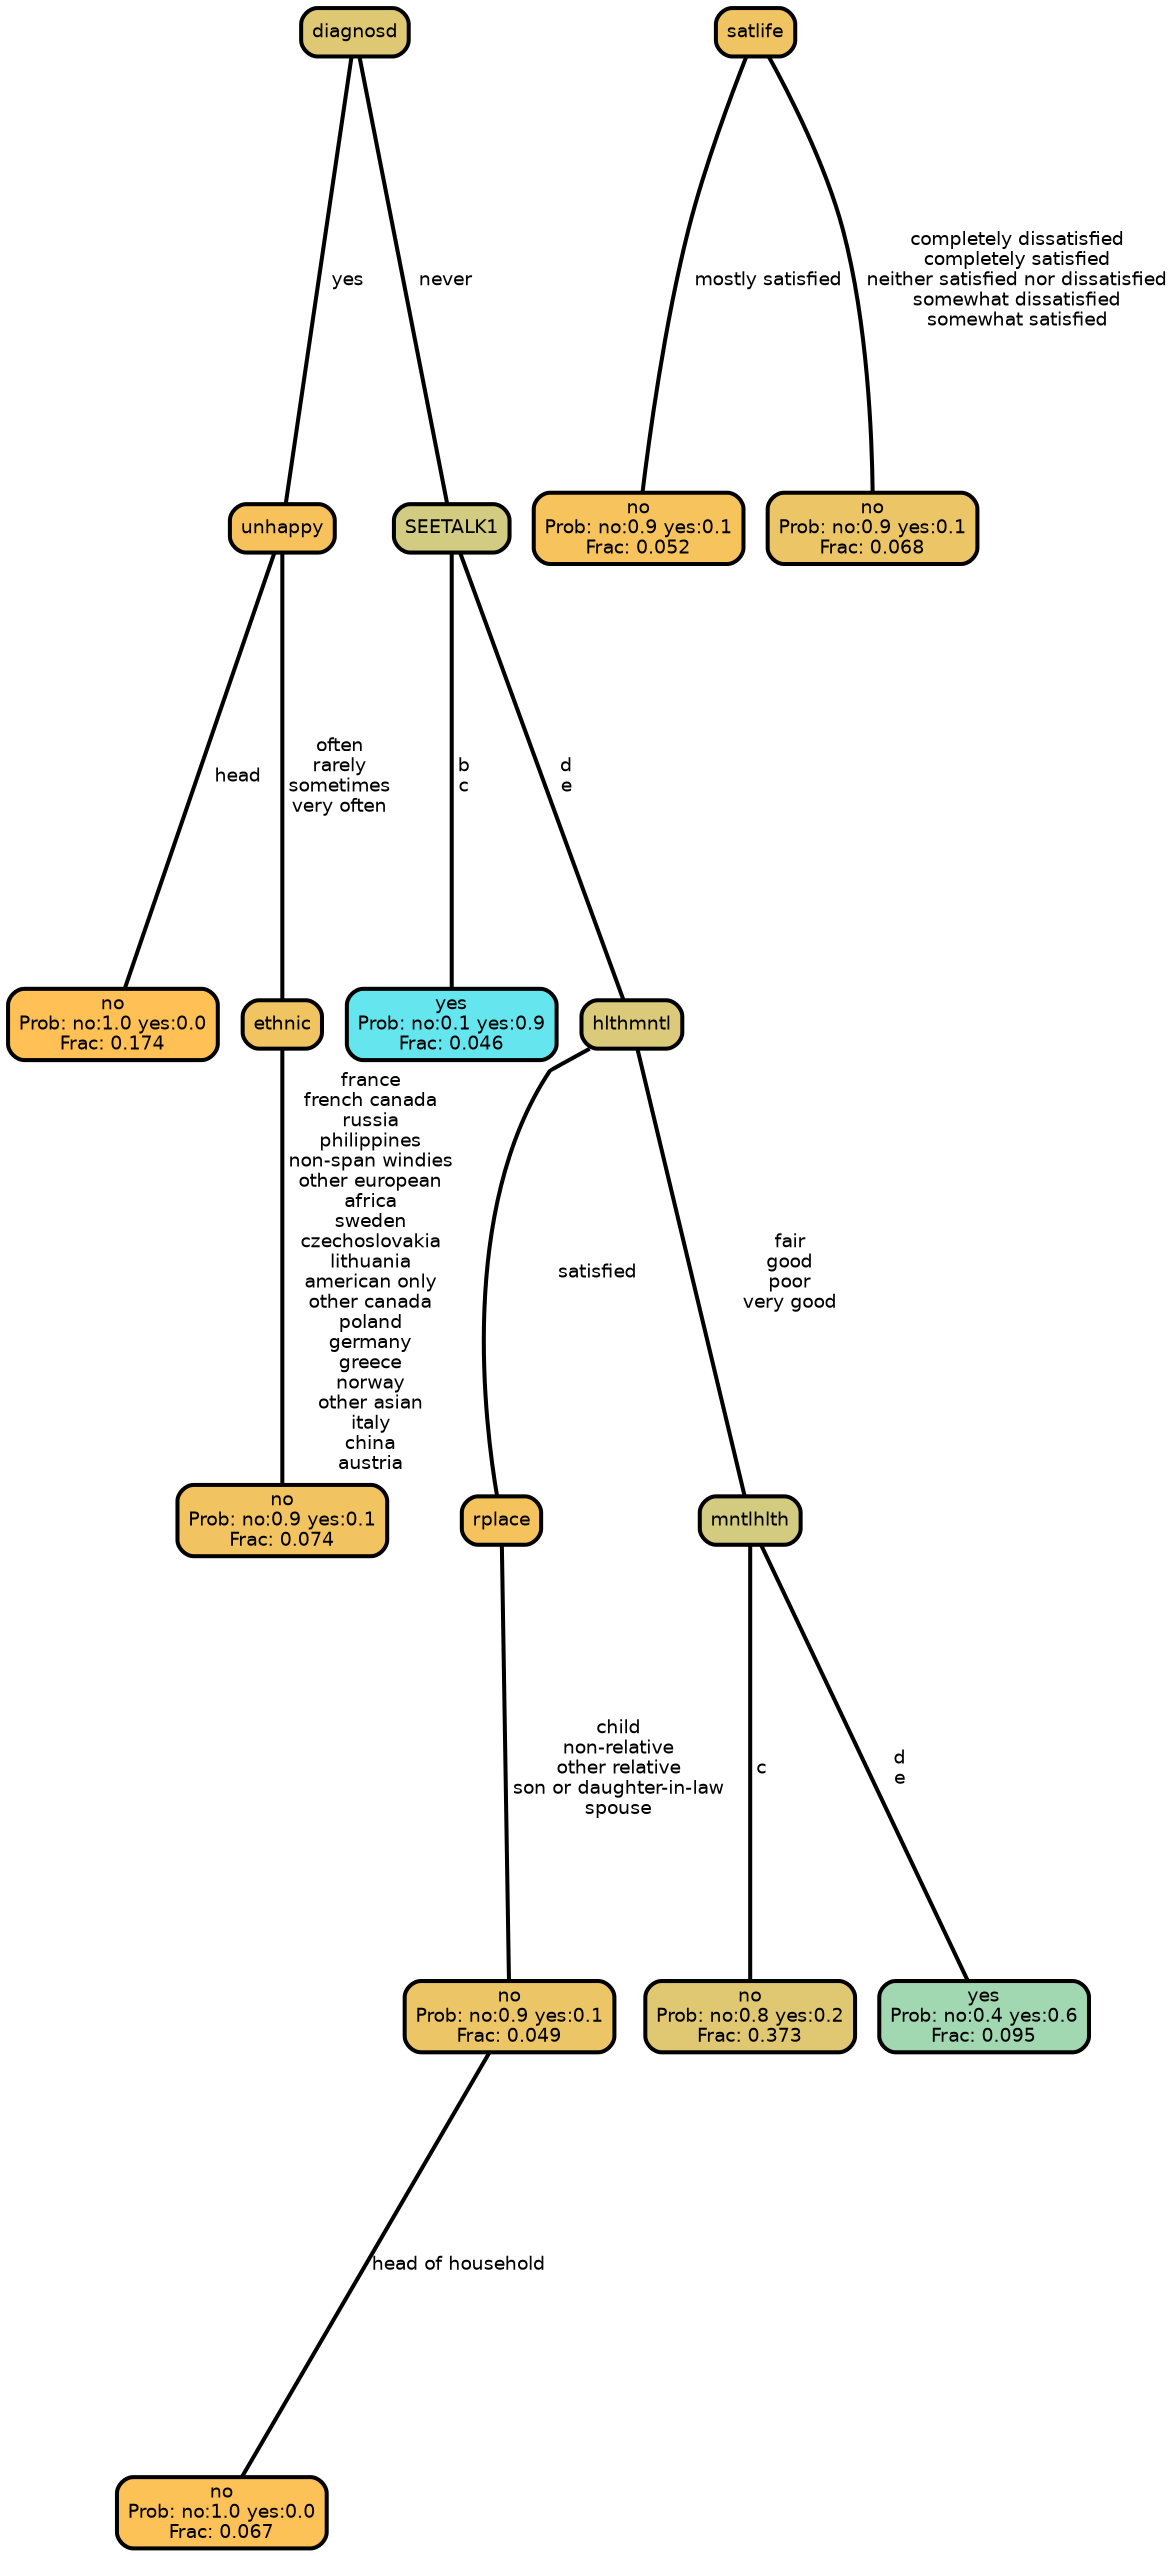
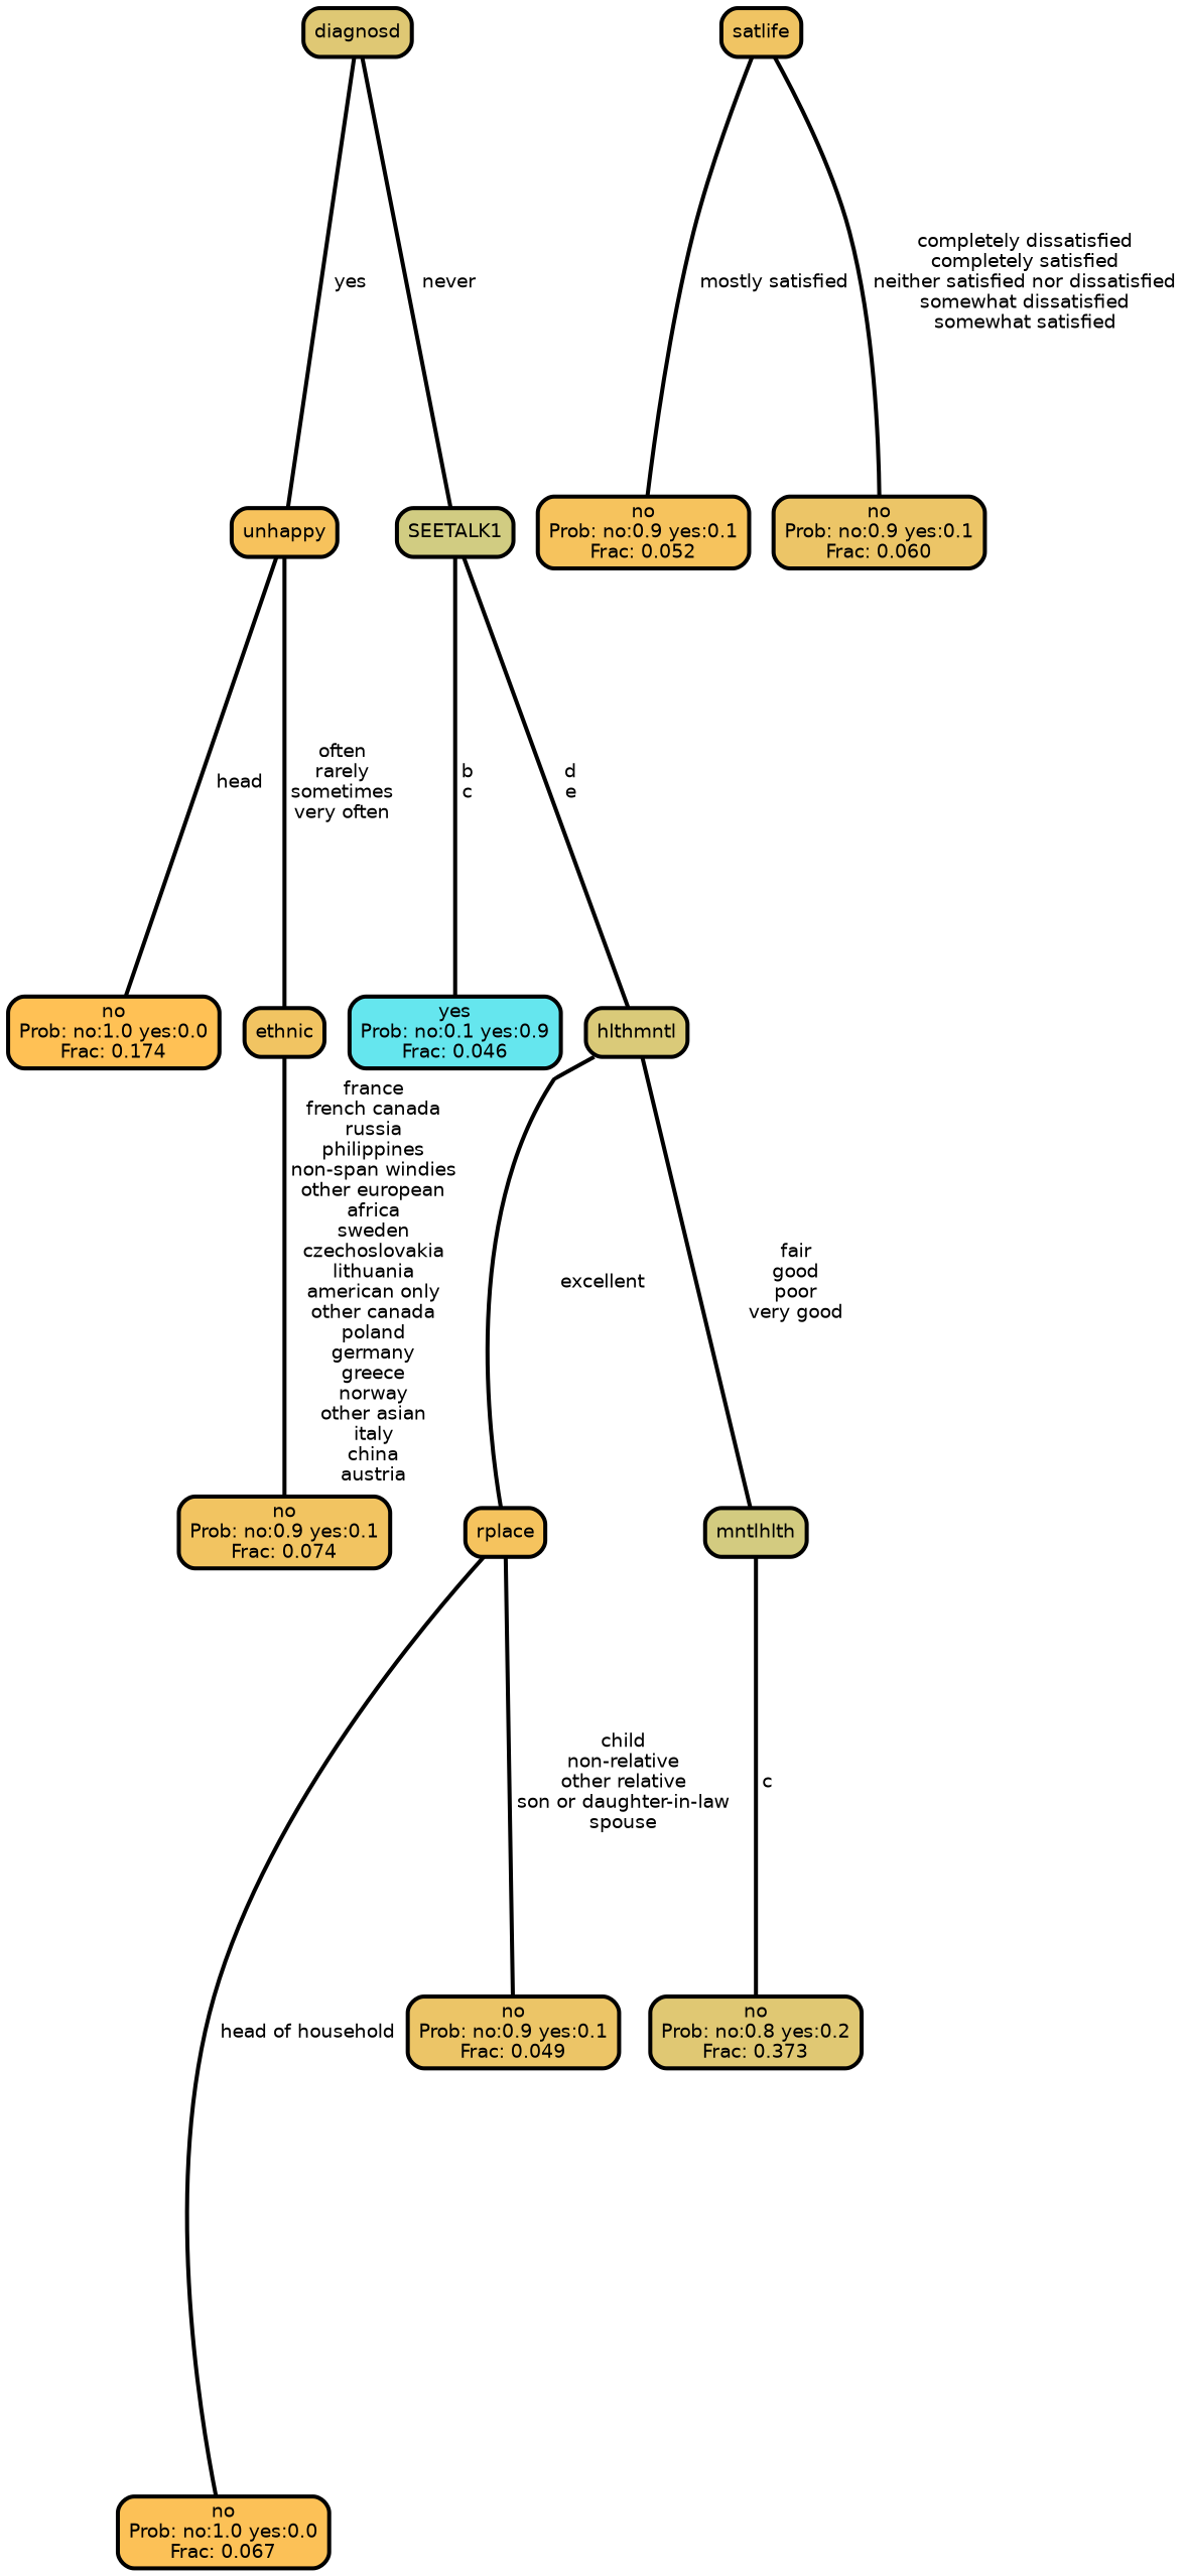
  graph {
    ranksep="0 equally"
    splines=straight
    node [color=black fillcolor="#ecc567" fontcolor=black fontname=helvetica penwidth=3 shape=box style="filled, rounded"]
    edge [color=black fontname=helvetica penwidth=3]
    n1 [fillcolor="#ffc155" label="no\nProb: no:1.0 yes:0.0\nFrac: 0.174"]
    n2 [fillcolor="#f7c25c" label=unhappy]
    n3 [fillcolor="#f1c462" label=ethnic]
    n4 [fillcolor="#f2c461" label="no\nProb: no:0.9 yes:0.1\nFrac: 0.074"]
    n5 [fillcolor="#f0c463" label=satlife]
    n6 [fillcolor="#f6c35d" label="no\nProb: no:0.9 yes:0.1\nFrac: 0.052"]
-   n7 [label="no\nProb: no:0.9 yes:0.1\nFrac: 0.068"]
+   n7 [label="no\nProb: no:0.9 yes:0.1\nFrac: 0.060"]
    n8 [fillcolor="#dfc874" label=diagnosd]
    n9 [fillcolor="#d1cc82" label=SEETALK1]
    n10 [fillcolor="#65e6ee" label="yes\nProb: no:0.1 yes:0.9\nFrac: 0.046"]
    n11 [fillcolor="#daca79" label=hlthmntl]
    n12 [fillcolor="#f5c35e" label=rplace]
    n13 [fillcolor="#d3cb80" label=mntlhlth]
    n14 [fillcolor="#fcc157" label="no\nProb: no:1.0 yes:0.0\nFrac: 0.067"]
    n15 [label="no\nProb: no:0.9 yes:0.1\nFrac: 0.049"]
    n16 [fillcolor="#e0c873" label="no\nProb: no:0.8 yes:0.2\nFrac: 0.373"]
-   n17 [fillcolor="#a1d8b2" label="yes\nProb: no:0.4 yes:0.6\nFrac: 0.095"]
    subgraph sub_1 {
      rank=same
    }
    n2 -- n1 [label=" head"]
    n2 -- n3 [label=" often\n rarely\n sometimes\n very often"]
    n3 -- n4 [label=" france\n french canada\n russia\n philippines\n non-span windies\n other european\n africa\n sweden\n czechoslovakia\n lithuania\n american only\n other canada\n poland\n germany\n greece\n norway\n other asian\n italy\n china\n austria"]
    n5 -- n6 [label=" mostly satisfied"]
    n5 -- n7 [label=" completely dissatisfied\n completely satisfied\n neither satisfied nor dissatisfied\n somewhat dissatisfied\n somewhat satisfied"]
    n8 -- n2 [label=" yes"]
    n8 -- n9 [label=" never"]
    n9 -- n10 [label=" b\n c"]
    n9 -- n11 [label=" d\n e"]
-   n11 -- n12 [label=" satisfied"]
+   n11 -- n12 [label=" excellent"]
    n11 -- n13 [label=" fair\n good\n poor\n very good"]
-   n15 -- n14 [label=" head of household"]
+   n12 -- n14 [label=" head of household"]
    n12 -- n15 [label=" child\n non-relative\n other relative\n son or daughter-in-law\n spouse"]
    n13 -- n16 [label=" c"]
-   n13 -- n17 [label=" d\n e"]
  }
